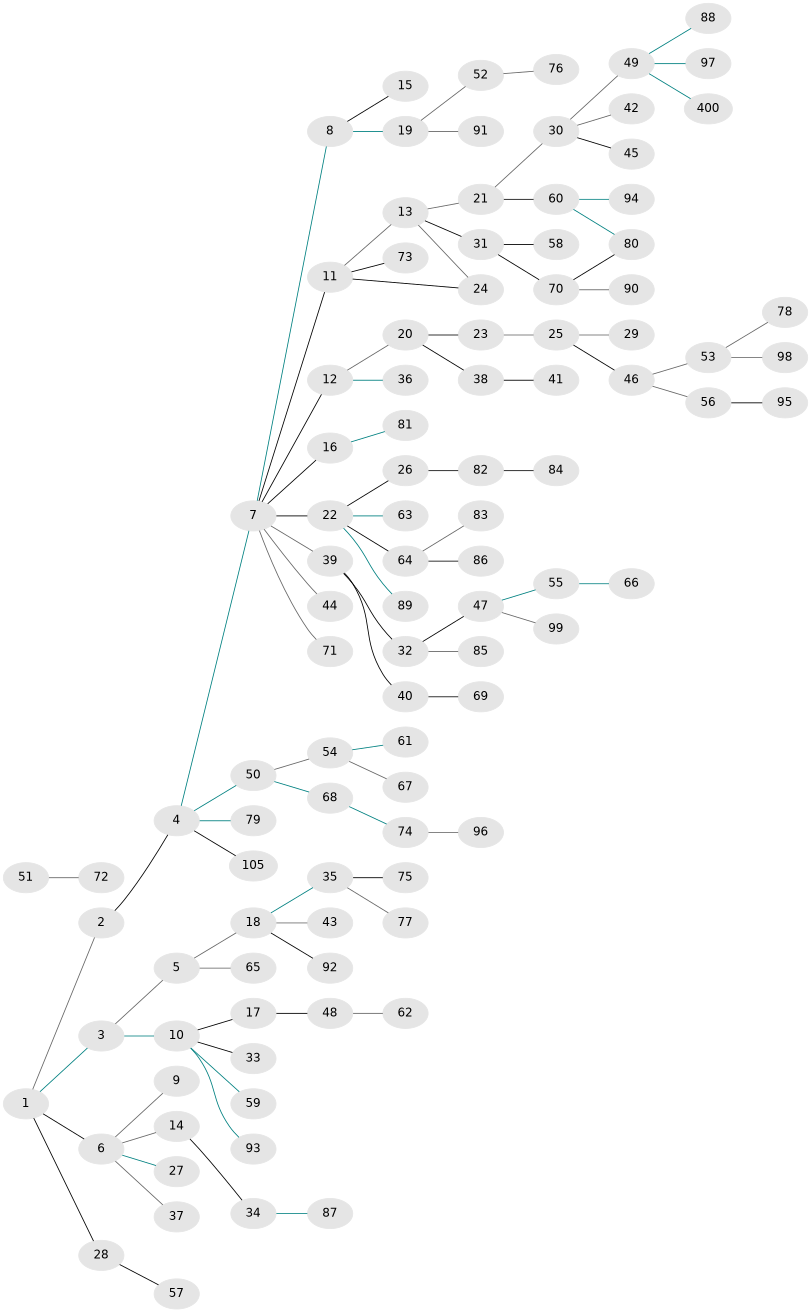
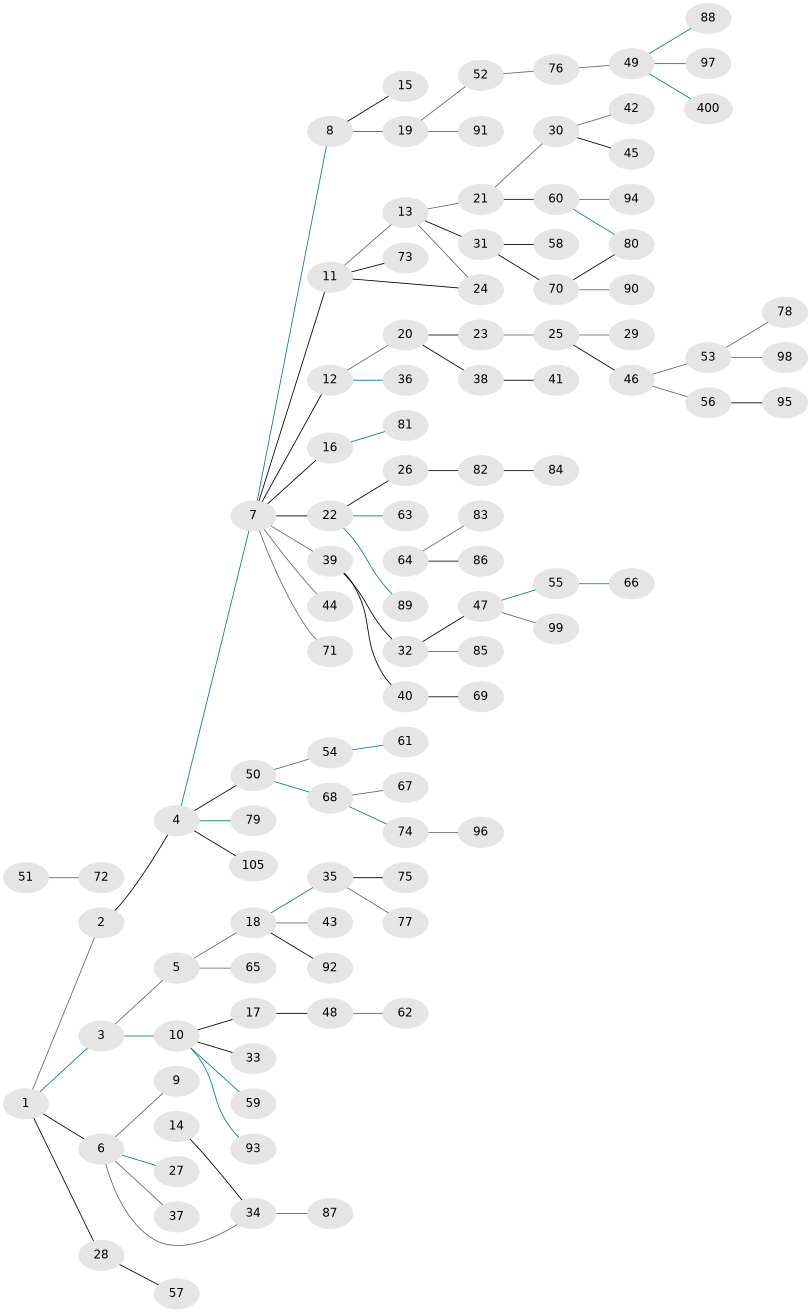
  graph {
    fontname="DejaVu Sans"
    rankdir=LR
    node [color=gray90 fontname="DejaVu Sans" style=filled]
    edge [color=black fontname="DejaVu Sans"]
    1
    2
    3
    6
    28
    4
    5
    10
    9
    14
    27
    37
    57
    7
    50
    79
    n17 [label=105]
    18
    65
    17
    33
    59
    93
    8
    11
    12
    16
    22
    39
    44
    71
    54
    68
    35
    43
    92
    34
    15
    19
    13
    73
    24
    20
    36
    81
    26
    63
    64
    89
    32
    40
    52
    91
    48
    21
    31
    51
    72
    23
    38
    30
    60
    58
    70
    87
    62
    75
    77
    76
    25
    41
    42
    45
    49
    80
    94
    82
    47
    85
    83
    86
    29
    46
    53
    56
    84
    88
    97
    n89 [label=400]
    90
    55
    99
    69
    78
    98
    95
    66
    61
    67
    74
    96
    1 -- 2 [color=gray40]
    1 -- 3 [color=teal]
    1 -- 6
    1 -- 28
    2 -- 4
    3 -- 5 [color=gray40]
    3 -- 10 [color=teal]
    6 -- 9 [color=gray40]
-   6 -- 14 [color=gray40]
+   6 -- 34 [color=gray40]
    6 -- 27 [color=teal]
    6 -- 37 [color=gray40]
    28 -- 57
    4 -- 7 [color=teal]
-   4 -- 50 [color=teal]
+   4 -- 50
    4 -- 79 [color=teal]
    4 -- n17
    5 -- 18 [color=gray40]
    5 -- 65 [color=gray40]
    10 -- 17
    10 -- 33
    10 -- 59 [color=teal]
    10 -- 93 [color=teal]
    14 -- 34
    7 -- 8 [color=teal]
    7 -- 11
    7 -- 12
    7 -- 16
    7 -- 22
    7 -- 39 [color=gray40]
    7 -- 44 [color=gray40]
    7 -- 71 [color=gray40]
    50 -- 54 [color=gray40]
    50 -- 68 [color=teal]
    18 -- 35 [color=teal]
    18 -- 43 [color=gray40]
    18 -- 92
    17 -- 48
    8 -- 15
    8 -- 19 [color=teal]
    11 -- 13 [color=gray40]
    11 -- 73
    11 -- 24
    12 -- 20 [color=gray40]
    12 -- 36 [color=teal]
    16 -- 81 [color=teal]
    22 -- 26
    22 -- 63 [color=teal]
-   22 -- 64
    22 -- 89 [color=teal]
    39 -- 32
    39 -- 40
    54 -- 61 [color=teal]
-   54 -- 67 [color=gray40]
+   68 -- 67 [color=gray40]
    68 -- 74 [color=teal]
    35 -- 75
    35 -- 77 [color=gray40]
    34 -- 87 [color=teal]
    19 -- 52 [color=gray40]
    19 -- 91 [color=gray40]
    13 -- 24 [color=gray40]
    13 -- 21 [color=gray40]
    13 -- 31
    20 -- 23
    20 -- 38
    26 -- 82
    64 -- 83 [color=gray40]
    64 -- 86
    32 -- 47
    32 -- 85 [color=gray40]
    40 -- 69
    52 -- 76 [color=gray40]
    48 -- 62 [color=gray40]
    21 -- 30 [color=gray40]
    21 -- 60
    31 -- 58
    31 -- 70
    51 -- 72 [color=gray40]
    23 -- 25 [color=gray40]
    38 -- 41
    30 -- 42 [color=gray40]
    30 -- 45
-   30 -- 49 [color=gray40]
+   76 -- 49 [color=gray40]
    60 -- 80 [color=teal]
    60 -- 94 [color=teal]
    70 -- 80
    70 -- 90 [color=gray40]
    25 -- 29 [color=gray40]
    25 -- 46
    49 -- 88 [color=teal]
    49 -- 97 [color=teal]
    49 -- n89 [color=teal]
    82 -- 84
    47 -- 55 [color=teal]
    47 -- 99 [color=gray40]
    46 -- 53 [color=gray40]
    46 -- 56 [color=gray40]
    53 -- 78 [color=gray40]
    53 -- 98 [color=gray40]
    56 -- 95
    55 -- 66 [color=teal]
    74 -- 96 [color=gray40]
  }
